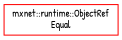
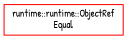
  digraph {
    rankdir=LR
    fontname="Patrick Hand"
-   n1 [color=red fillcolor=white fontname="Patrick Hand" fontsize=10 height=0.2 label="mxnet::runtime::ObjectRef\lEqual" shape=record style=filled width=0.4]
+   n1 [color=red fillcolor=white fontname="Patrick Hand" fontsize=10 height=0.2 label="runtime::runtime::ObjectRef\lEqual" shape=record style=filled width=0.4]
  }
